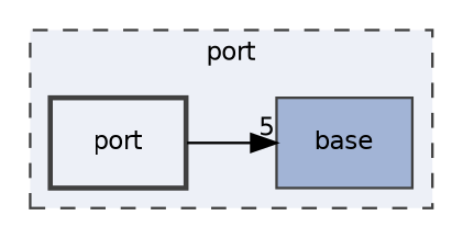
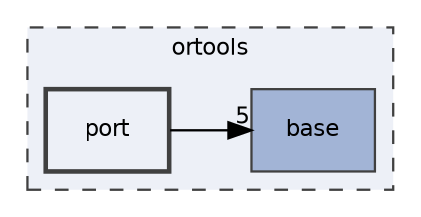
  digraph {
    compound=true
    rankdir=LR
    node [color=grey25 fontname=Helvetica fontsize=10 shape=box]
    n1 [fillcolor="#a2b4d6" label=base style="filled,"]
    n2 [fillcolor="#edf0f7" label=port style="filled,bold,"]
    subgraph cluster_1 {
      bgcolor="#edf0f7"
      fontname=Helvetica
      fontsize=10
-     label=port
+     label=ortools
      pencolor=grey25
      style="filled,dashed,"
      n1
      n2
    }
    n2 -> n1 [fontname=Helvetica fontsize=10 headlabel=5 labeldistance=1.5 labelfontname=Helvetica labelfontsize=10]
  }
